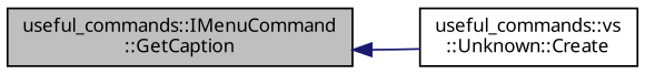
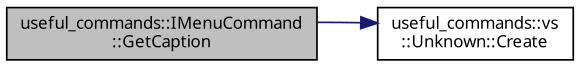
  digraph {
    rankdir=LR
    node [color=black fontname=Verdana fontsize=10 shape=record style=filled]
    n1 [fillcolor=grey75 fontcolor=black height=0.2 label="useful_commands::IMenuCommand\l::GetCaption" width=0.4]
    n2 [fillcolor=white height=0.2 label="useful_commands::vs\l::Unknown::Create" width=0.4]
-   n1 -> n2 [color=midnightblue dir=back fontname=Verdana fontsize=10 labelfontname=Verdana labelfontsize=10 style=solid]
+   n2 -> n1 [color=midnightblue dir=back fontname=Verdana fontsize=10 labelfontname=Verdana labelfontsize=10 style=solid]
  }
